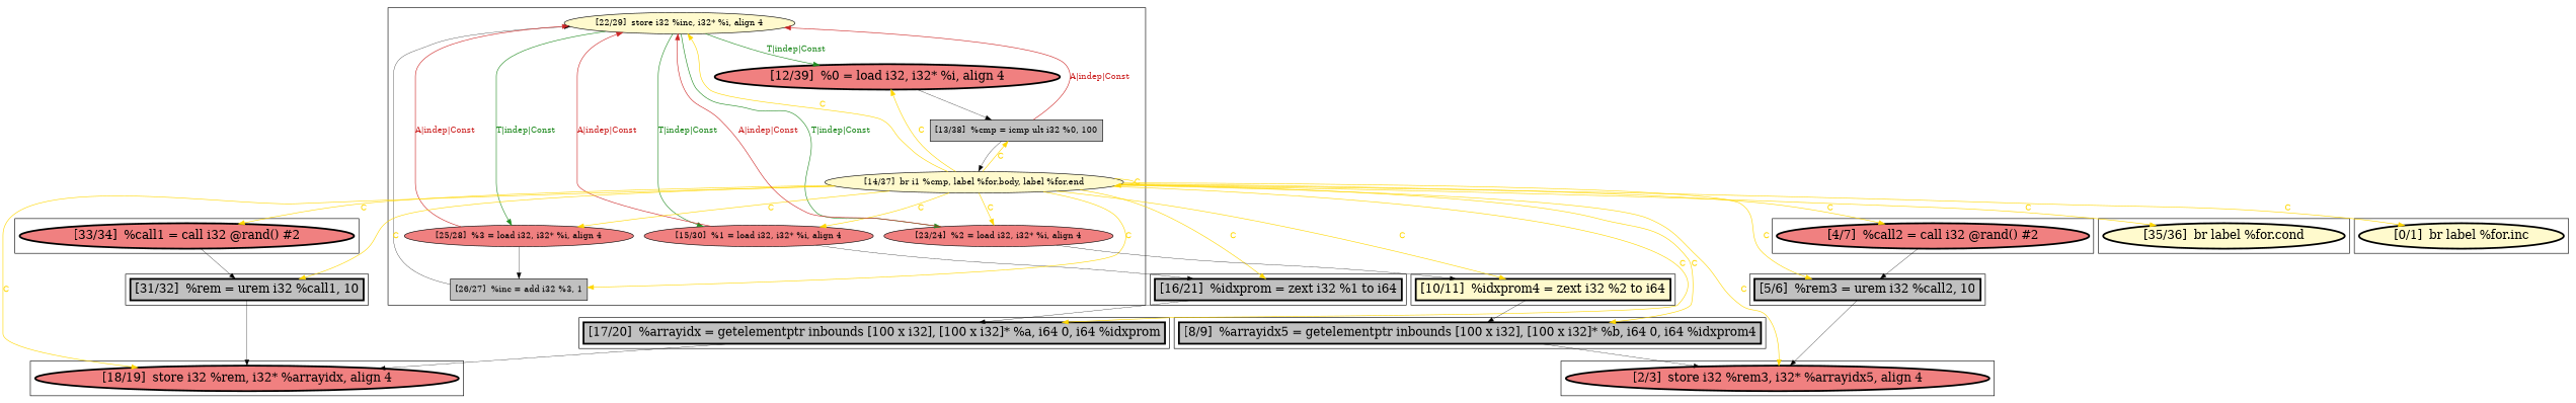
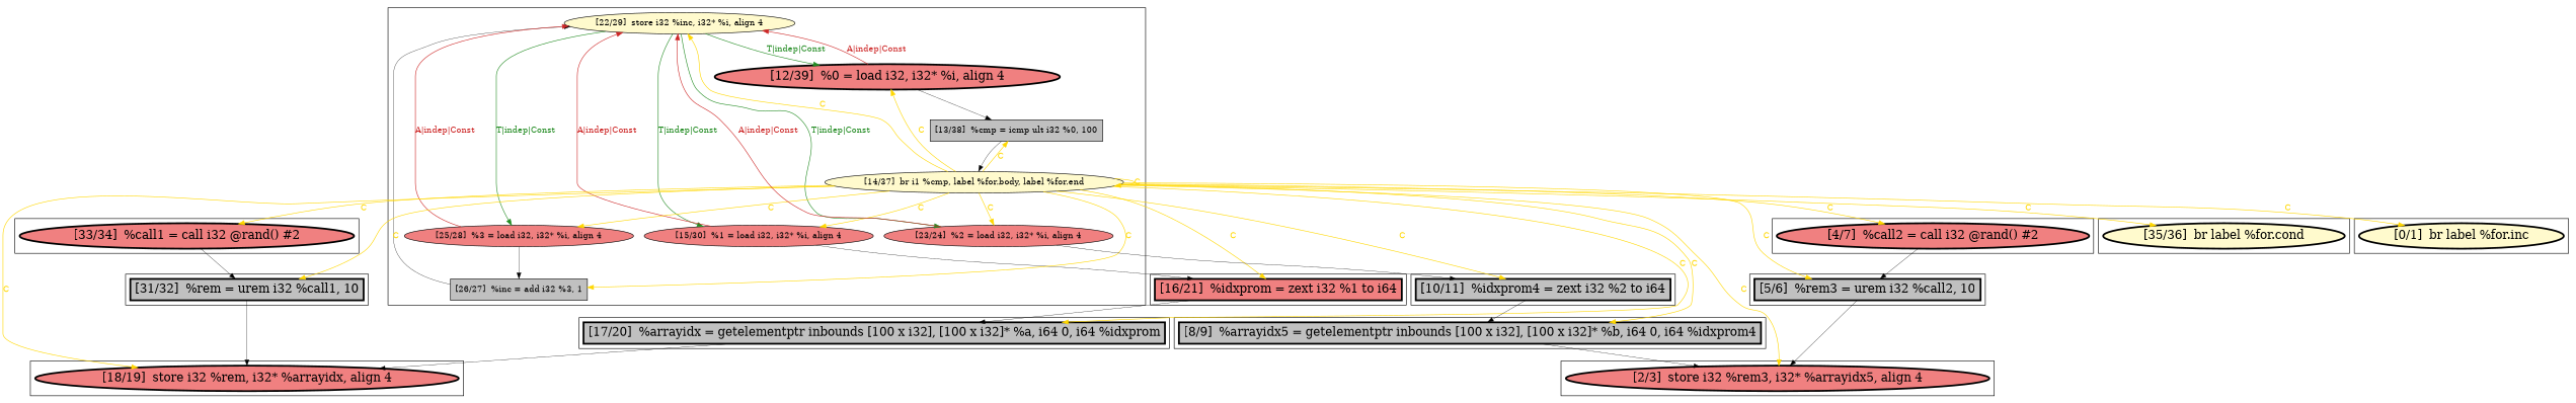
  digraph {
    node [fillcolor=grey fontsize=20 penwidth=3.0 shape=ellipse style=filled]
    edge [color=gold fontcolor=gold penwidth=1.0 style=solid]
-   n1 [label="[16/21]  %idxprom = zext i32 %1 to i64" shape=rectangle]
+   n1 [fillcolor=lightcoral label="[16/21]  %idxprom = zext i32 %1 to i64" shape=rectangle]
    n2 [fillcolor=lightcoral label="[33/34]  %call1 = call i32 @rand() #2"]
    n3 [fillcolor=lemonchiffon label="[22/29]  store i32 %inc, i32* %i, align 4" fontsize="" penwidth=""]
    n4 [fillcolor=lightcoral label="[15/30]  %1 = load i32, i32* %i, align 4" fontsize="" penwidth=""]
    n5 [label="[26/27]  %inc = add i32 %3, 1" shape=rectangle fontsize="" penwidth=""]
    n6 [fillcolor=lightcoral label="[25/28]  %3 = load i32, i32* %i, align 4" fontsize="" penwidth=""]
    n7 [fillcolor=lemonchiffon label="[14/37]  br i1 %cmp, label %for.body, label %for.end" fontsize="" penwidth=""]
    n8 [fillcolor=lightcoral label="[23/24]  %2 = load i32, i32* %i, align 4" fontsize="" penwidth=""]
    n9 [fillcolor=lightcoral label="[12/39]  %0 = load i32, i32* %i, align 4"]
    n10 [label="[13/38]  %cmp = icmp ult i32 %0, 100" shape=rectangle fontsize="" penwidth=""]
-   n11 [fillcolor=lemonchiffon label="[10/11]  %idxprom4 = zext i32 %2 to i64" shape=rectangle]
+   n11 [label="[10/11]  %idxprom4 = zext i32 %2 to i64" shape=rectangle]
    n12 [label="[31/32]  %rem = urem i32 %call1, 10" shape=rectangle]
    n13 [fillcolor=lemonchiffon label="[35/36]  br label %for.cond"]
    n14 [fillcolor=lemonchiffon label="[0/1]  br label %for.inc"]
    n15 [label="[17/20]  %arrayidx = getelementptr inbounds [100 x i32], [100 x i32]* %a, i64 0, i64 %idxprom" shape=rectangle]
    n16 [fillcolor=lightcoral label="[18/19]  store i32 %rem, i32* %arrayidx, align 4"]
    n17 [fillcolor=lightcoral label="[2/3]  store i32 %rem3, i32* %arrayidx5, align 4"]
    n18 [label="[5/6]  %rem3 = urem i32 %call2, 10" shape=rectangle]
    n19 [label="[8/9]  %arrayidx5 = getelementptr inbounds [100 x i32], [100 x i32]* %b, i64 0, i64 %idxprom4" shape=rectangle]
    n20 [fillcolor=lightcoral label="[4/7]  %call2 = call i32 @rand() #2"]
    subgraph cluster_1 {
      n1
    }
    subgraph cluster_2 {
      n2
    }
    subgraph cluster_3 {
      n3
      n4
      n5
      n6
      n7
      n8
      n9
      n10
    }
    subgraph cluster_4 {
      n11
    }
    subgraph cluster_5 {
      n12
    }
    subgraph cluster_6 {
      n13
    }
    subgraph cluster_7 {
      n14
    }
    subgraph cluster_8 {
      n15
    }
    subgraph cluster_9 {
      n16
    }
    subgraph cluster_10 {
      n17
    }
    subgraph cluster_11 {
      n18
    }
    subgraph cluster_12 {
      n19
    }
    subgraph cluster_13 {
      n20
    }
    n1 -> n15 [color=black fontcolor=black penwidth=0.5]
    n2 -> n12 [color=black fontcolor=black penwidth=0.5]
    n3 -> n4 [color=forestgreen fontcolor=forestgreen label="T|indep|Const"]
    n3 -> n6 [color=forestgreen fontcolor=forestgreen label="T|indep|Const"]
    n3 -> n8 [color=forestgreen fontcolor=forestgreen label="T|indep|Const"]
    n3 -> n9 [color=forestgreen fontcolor=forestgreen label="T|indep|Const"]
    n4 -> n1 [color=black fontcolor=black penwidth=0.5]
    n4 -> n3 [color=firebrick3 fontcolor=firebrick3 label="A|indep|Const"]
    n5 -> n3 [color=black fontcolor=black penwidth=0.5]
    n6 -> n3 [color=firebrick3 fontcolor=firebrick3 label="A|indep|Const"]
    n6 -> n5 [color=black fontcolor=black penwidth=0.5]
    n7 -> n1 [label=C]
    n7 -> n2 [label=C]
    n7 -> n3 [label=C]
    n7 -> n4 [label=C]
    n7 -> n5 [label=C]
    n7 -> n6 [label=C]
    n7 -> n7 [label=C]
    n7 -> n8 [label=C]
    n7 -> n9 [label=C]
    n7 -> n10 [label=C]
    n7 -> n11 [label=C]
    n7 -> n12 [label=C]
    n7 -> n13 [label=C]
    n7 -> n14 [label=C]
    n7 -> n15 [label=C]
    n7 -> n16 [label=C]
    n7 -> n17 [label=C]
    n7 -> n18 [label=C]
    n7 -> n19 [label=C]
    n7 -> n20 [label=C]
    n8 -> n3 [color=firebrick3 fontcolor=firebrick3 label="A|indep|Const"]
    n8 -> n11 [color=black fontcolor=black penwidth=0.5]
-   n10 -> n3 [color=firebrick3 fontcolor=firebrick3 label="A|indep|Const"]
+   n9 -> n3 [color=firebrick3 fontcolor=firebrick3 label="A|indep|Const"]
    n9 -> n10 [color=black fontcolor=black penwidth=0.5]
    n10 -> n7 [color=black fontcolor=black penwidth=0.5]
    n11 -> n19 [color=black fontcolor=black penwidth=0.5]
    n12 -> n16 [color=black fontcolor=black penwidth=0.5]
    n15 -> n16 [color=black fontcolor=black penwidth=0.5]
    n18 -> n17 [color=black fontcolor=black penwidth=0.5]
    n19 -> n17 [color=black fontcolor=black penwidth=0.5]
    n20 -> n18 [color=black fontcolor=black penwidth=0.5]
  }
